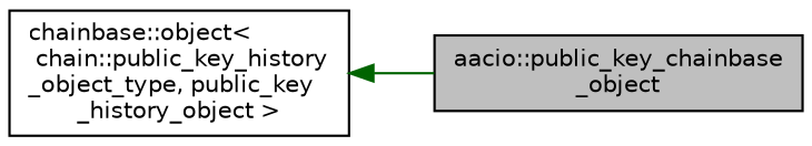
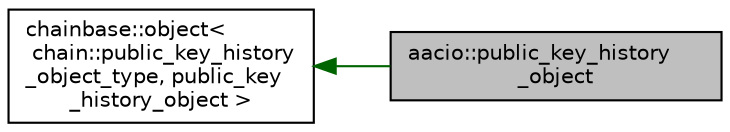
  digraph {
    rankdir=LR
    node [color=black fontname=Helvetica fontsize=10 shape=record style=filled]
-   n1 [fillcolor=grey75 fontcolor=black height=0.2 label="aacio::public_key_chainbase\l_object" width=0.4]
+   n1 [fillcolor=grey75 fontcolor=black height=0.2 label="aacio::public_key_history\l_object" width=0.4]
    n2 [fillcolor=white height=0.2 label="chainbase::object\<\l chain::public_key_history\l_object_type, public_key\l_history_object \>" width=0.4]
    n2 -> n1 [color=darkgreen dir=back fontname=Helvetica fontsize=10 labelfontname=Helvetica labelfontsize=10 style=solid]
  }
